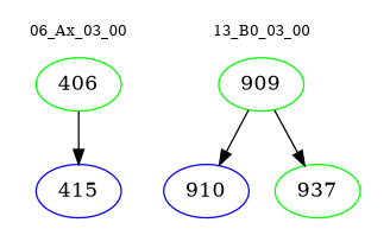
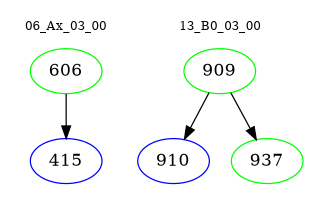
  digraph {
    node [color=green]
    edge [color=black]
-   n1 [label=406]
+   n1 [label=606]
    n2 [color=blue label=415]
    n3 [label=909]
    n4 [color=blue label=910]
    n5 [label=937]
    subgraph cluster_1 {
      color=white
      fontsize=10
      label="06_Ax_03_00"
      n1
      n2
    }
    subgraph cluster_2 {
      color=white
      fontsize=10
      label="13_B0_03_00"
      n3
      n4
      n5
    }
    n1 -> n2
    n3 -> n4
    n3 -> n5
  }
